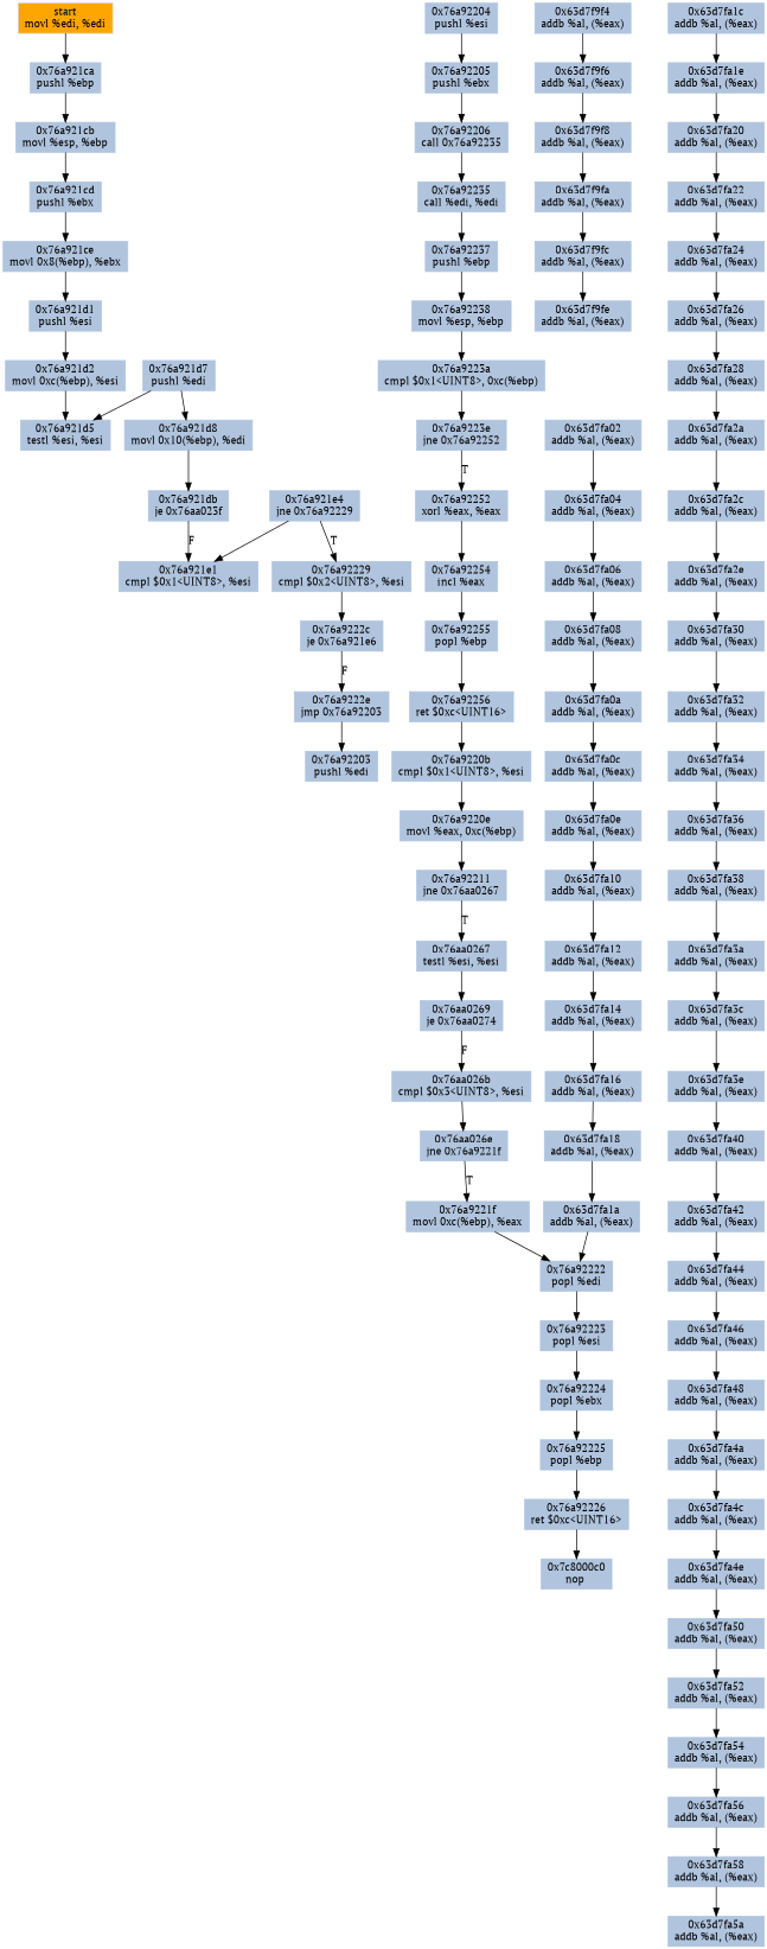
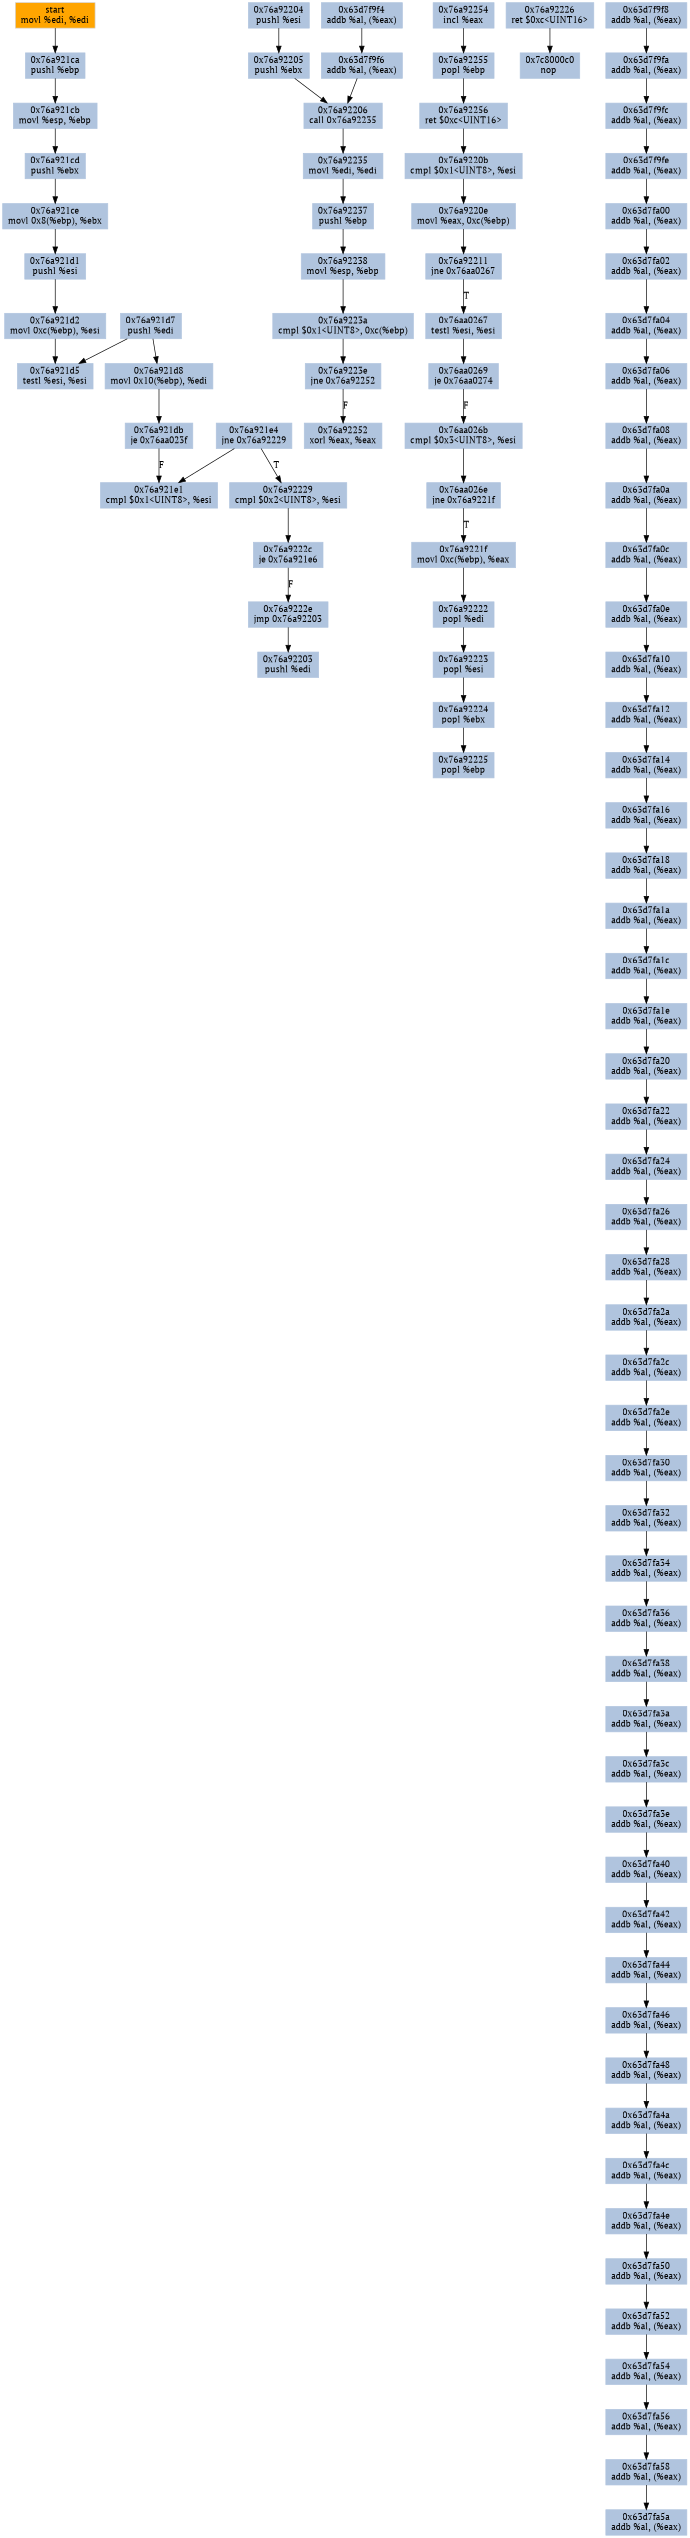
  digraph {
    fontname="PT Serif"
    node [color=lightsteelblue fillcolor=lightsteelblue fontname="PT Serif" shape=rectangle style=filled]
    edge [color="#000000" fontname="PT Serif"]
    n1 [color=lightgrey fillcolor=orange label="start\nmovl %edi, %edi"]
    n2 [label="0x76a921ca\npushl %ebp"]
    n3 [label="0x76a921cb\nmovl %esp, %ebp"]
    n4 [label="0x76a921cd\npushl %ebx"]
    n5 [label="0x76a921ce\nmovl 0x8(%ebp), %ebx"]
    n6 [label="0x76a921d1\npushl %esi"]
    n7 [label="0x76a921d2\nmovl 0xc(%ebp), %esi"]
    n8 [label="0x76a921d5\ntestl %esi, %esi"]
    n9 [label="0x76a921d7\npushl %edi"]
    n10 [label="0x76a921d8\nmovl 0x10(%ebp), %edi"]
    n11 [label="0x76a921db\nje 0x76aa023f"]
    n12 [label="0x76a921e1\ncmpl $0x1<UINT8>, %esi"]
    n13 [label="0x76a921e4\njne 0x76a92229"]
    n14 [label="0x76a92229\ncmpl $0x2<UINT8>, %esi"]
    n15 [label="0x76a9222c\nje 0x76a921e6"]
    n16 [label="0x76a9222e\njmp 0x76a92203"]
    n17 [label="0x76a92203\npushl %edi"]
    n18 [label="0x76a92204\npushl %esi"]
    n19 [label="0x76a92205\npushl %ebx"]
    n20 [label="0x76a92206\ncall 0x76a92235"]
-   n21 [label="0x76a92235\ncall %edi, %edi"]
+   n21 [label="0x76a92235\nmovl %edi, %edi"]
    n22 [label="0x76a92237\npushl %ebp"]
    n23 [label="0x76a92238\nmovl %esp, %ebp"]
    n24 [label="0x76a9223a\ncmpl $0x1<UINT8>, 0xc(%ebp)"]
    n25 [label="0x76a9223e\njne 0x76a92252"]
    n26 [label="0x76a92252\nxorl %eax, %eax"]
    n27 [label="0x76a92254\nincl %eax"]
    n28 [label="0x76a92255\npopl %ebp"]
    n29 [label="0x76a92256\nret $0xc<UINT16>"]
    n30 [label="0x76a9220b\ncmpl $0x1<UINT8>, %esi"]
    n31 [label="0x76a9220e\nmovl %eax, 0xc(%ebp)"]
    n32 [label="0x76a92211\njne 0x76aa0267"]
    n33 [label="0x76aa0267\ntestl %esi, %esi"]
    n34 [label="0x76aa0269\nje 0x76aa0274"]
    n35 [label="0x76aa026b\ncmpl $0x3<UINT8>, %esi"]
    n36 [label="0x76aa026e\njne 0x76a9221f"]
    n37 [label="0x76a9221f\nmovl 0xc(%ebp), %eax"]
    n38 [label="0x76a92222\npopl %edi"]
    n39 [label="0x76a92223\npopl %esi"]
    n40 [label="0x76a92224\npopl %ebx"]
    n41 [label="0x76a92225\npopl %ebp"]
    n42 [label="0x76a92226\nret $0xc<UINT16>"]
    n43 [label="0x7c8000c0\nnop "]
    n44 [label="0x63d7f9f4\naddb %al, (%eax)"]
    n45 [label="0x63d7f9f6\naddb %al, (%eax)"]
    n46 [label="0x63d7f9f8\naddb %al, (%eax)"]
    n47 [label="0x63d7f9fa\naddb %al, (%eax)"]
    n48 [label="0x63d7f9fc\naddb %al, (%eax)"]
    n49 [label="0x63d7f9fe\naddb %al, (%eax)"]
+   n50 [label="0x63d7fa00\naddb %al, (%eax)"]
    n51 [label="0x63d7fa02\naddb %al, (%eax)"]
    n52 [label="0x63d7fa04\naddb %al, (%eax)"]
    n53 [label="0x63d7fa06\naddb %al, (%eax)"]
    n54 [label="0x63d7fa08\naddb %al, (%eax)"]
    n55 [label="0x63d7fa0a\naddb %al, (%eax)"]
    n56 [label="0x63d7fa0c\naddb %al, (%eax)"]
    n57 [label="0x63d7fa0e\naddb %al, (%eax)"]
    n58 [label="0x63d7fa10\naddb %al, (%eax)"]
    n59 [label="0x63d7fa12\naddb %al, (%eax)"]
    n60 [label="0x63d7fa14\naddb %al, (%eax)"]
    n61 [label="0x63d7fa16\naddb %al, (%eax)"]
    n62 [label="0x63d7fa18\naddb %al, (%eax)"]
    n63 [label="0x63d7fa1a\naddb %al, (%eax)"]
    n64 [label="0x63d7fa1c\naddb %al, (%eax)"]
    n65 [label="0x63d7fa1e\naddb %al, (%eax)"]
    n66 [label="0x63d7fa20\naddb %al, (%eax)"]
    n67 [label="0x63d7fa22\naddb %al, (%eax)"]
    n68 [label="0x63d7fa24\naddb %al, (%eax)"]
    n69 [label="0x63d7fa26\naddb %al, (%eax)"]
    n70 [label="0x63d7fa28\naddb %al, (%eax)"]
    n71 [label="0x63d7fa2a\naddb %al, (%eax)"]
    n72 [label="0x63d7fa2c\naddb %al, (%eax)"]
    n73 [label="0x63d7fa2e\naddb %al, (%eax)"]
    n74 [label="0x63d7fa30\naddb %al, (%eax)"]
    n75 [label="0x63d7fa32\naddb %al, (%eax)"]
    n76 [label="0x63d7fa34\naddb %al, (%eax)"]
    n77 [label="0x63d7fa36\naddb %al, (%eax)"]
    n78 [label="0x63d7fa38\naddb %al, (%eax)"]
    n79 [label="0x63d7fa3a\naddb %al, (%eax)"]
    n80 [label="0x63d7fa3c\naddb %al, (%eax)"]
    n81 [label="0x63d7fa3e\naddb %al, (%eax)"]
    n82 [label="0x63d7fa40\naddb %al, (%eax)"]
    n83 [label="0x63d7fa42\naddb %al, (%eax)"]
    n84 [label="0x63d7fa44\naddb %al, (%eax)"]
    n85 [label="0x63d7fa46\naddb %al, (%eax)"]
    n86 [label="0x63d7fa48\naddb %al, (%eax)"]
    n87 [label="0x63d7fa4a\naddb %al, (%eax)"]
    n88 [label="0x63d7fa4c\naddb %al, (%eax)"]
    n89 [label="0x63d7fa4e\naddb %al, (%eax)"]
    n90 [label="0x63d7fa50\naddb %al, (%eax)"]
    n91 [label="0x63d7fa52\naddb %al, (%eax)"]
    n92 [label="0x63d7fa54\naddb %al, (%eax)"]
    n93 [label="0x63d7fa56\naddb %al, (%eax)"]
    n94 [label="0x63d7fa58\naddb %al, (%eax)"]
    n95 [label="0x63d7fa5a\naddb %al, (%eax)"]
    n1 -> n2
    n2 -> n3
    n3 -> n4
    n4 -> n5
    n5 -> n6
    n6 -> n7
    n7 -> n8
    n9 -> n8
    n9 -> n10
    n10 -> n11
    n11 -> n12 [label=F]
    n13 -> n12
    n13 -> n14 [label=T]
    n14 -> n15
    n15 -> n16 [label=F]
    n16 -> n17
    n18 -> n19
    n19 -> n20
    n20 -> n21
    n21 -> n22
    n22 -> n23
    n23 -> n24
    n24 -> n25
-   n25 -> n26 [label=T]
-   n26 -> n27
+   n25 -> n26 [label=F]
    n27 -> n28
    n28 -> n29
    n29 -> n30
    n30 -> n31
    n31 -> n32
    n32 -> n33 [label=T]
    n33 -> n34
    n34 -> n35 [label=F]
    n35 -> n36
    n36 -> n37 [label=T]
    n37 -> n38
    n38 -> n39
    n39 -> n40
    n40 -> n41
-   n41 -> n42
    n42 -> n43
    n44 -> n45
-   n45 -> n46
+   n45 -> n20
    n46 -> n47
    n47 -> n48
    n48 -> n49
+   n49 -> n50
+   n50 -> n51
    n51 -> n52
    n52 -> n53
    n53 -> n54
    n54 -> n55
    n55 -> n56
    n56 -> n57
    n57 -> n58
    n58 -> n59
    n59 -> n60
    n60 -> n61
    n61 -> n62
    n62 -> n63
-   n63 -> n38
+   n63 -> n64
    n64 -> n65
    n65 -> n66
    n66 -> n67
    n67 -> n68
    n68 -> n69
    n69 -> n70
    n70 -> n71
    n71 -> n72
    n72 -> n73
    n73 -> n74
    n74 -> n75
    n75 -> n76
    n76 -> n77
    n77 -> n78
    n78 -> n79
    n79 -> n80
    n80 -> n81
    n81 -> n82
    n82 -> n83
    n83 -> n84
    n84 -> n85
    n85 -> n86
    n86 -> n87
    n87 -> n88
    n88 -> n89
    n89 -> n90
    n90 -> n91
    n91 -> n92
    n92 -> n93
    n93 -> n94
    n94 -> n95
  }
